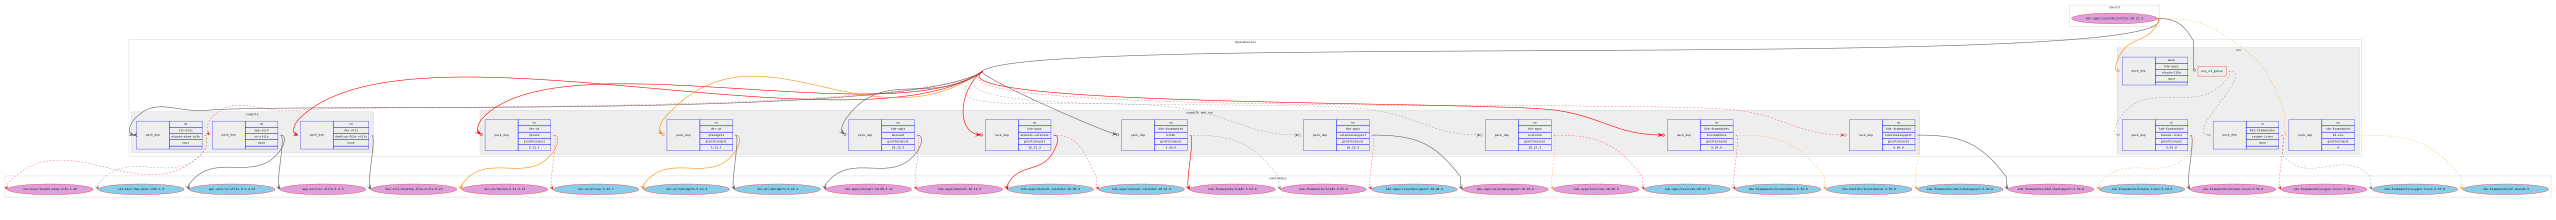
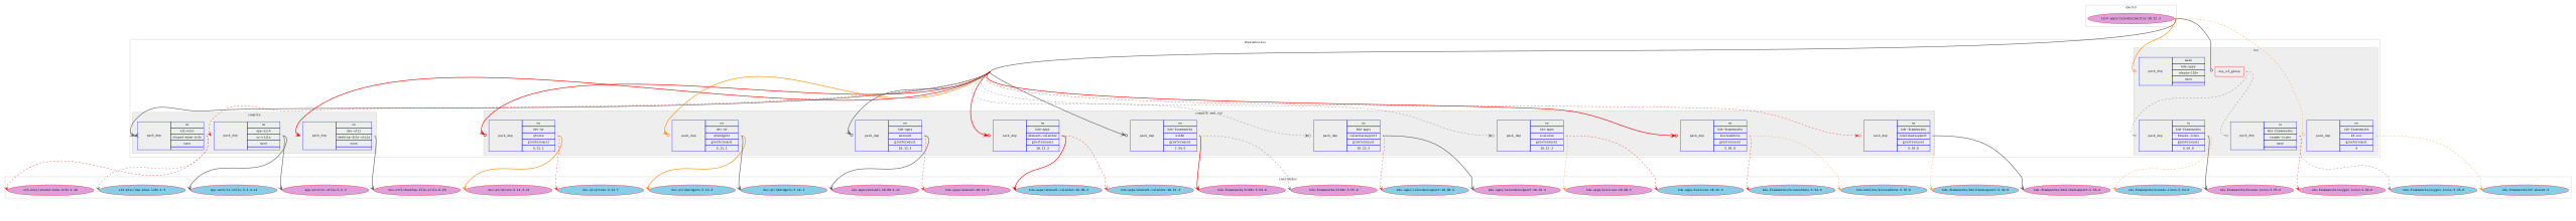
  digraph {
    compound=true
    concentrate=true
    fontname="IBM Plex Mono"
    fontsize=10
    newrank=true
    rankdir=TB
    ranksep=1.5
    node [color=red fontname="IBM Plex Mono" fontsize=10 style=filled]
    edge [arrowhead=vee color=gray40 fontname="IBM Plex Mono" headport=w style=dashed tailport=e weight=100]
-   n1 [fillcolor=plum label="kde-apps/calendarjanitor-18.12.3" width=4]
+   n1 [fillcolor=plum label="arch-apps/calendarjanitor-18.12.3" width=4]
    n2 [color=blue label=<<TABLE BORDER="0" CELLBORDER="1" CELLSPACING="0" CELLPADDING="4" WIDTH="220"><TR><TD ROWSPAN="6" CELLPADDING="30">pack_dep</TD></TR><TR><TD WIDTH="110">no</TD></TR><TR><TD>x11-misc</TD></TR><TR><TD>shared-mime-info</TD></TR><TR><TD>none</TD></TR><TR><TD></TD></TR></TABLE>> shape=none style=""]
    n3 [color=blue label=<<TABLE BORDER="0" CELLBORDER="1" CELLSPACING="0" CELLPADDING="4" WIDTH="220"><TR><TD ROWSPAN="6" CELLPADDING="30">pack_dep</TD></TR><TR><TD WIDTH="110">no</TD></TR><TR><TD>app-arch</TD></TR><TR><TD>xz-utils</TD></TR><TR><TD>none</TD></TR><TR><TD></TD></TR></TABLE>> shape=none style=""]
    n4 [color=blue label=<<TABLE BORDER="0" CELLBORDER="1" CELLSPACING="0" CELLPADDING="4" WIDTH="220"><TR><TD ROWSPAN="6" CELLPADDING="30">pack_dep</TD></TR><TR><TD WIDTH="110">no</TD></TR><TR><TD>dev-util</TD></TR><TR><TD>desktop-file-utils</TD></TR><TR><TD>none</TD></TR><TR><TD></TD></TR></TABLE>> shape=none style=""]
    n5 [color=blue label=<<TABLE BORDER="0" CELLBORDER="1" CELLSPACING="0" CELLPADDING="4" WIDTH="220"><TR><TD ROWSPAN="6" CELLPADDING="30">pack_dep</TD></TR><TR><TD WIDTH="110">no</TD></TR><TR><TD>dev-qt</TD></TR><TR><TD>qtcore</TD></TR><TR><TD>greaterequal</TD></TR><TR><TD>5.11.1</TD></TR></TABLE>> shape=none style=""]
    n6 [color=blue label=<<TABLE BORDER="0" CELLBORDER="1" CELLSPACING="0" CELLPADDING="4" WIDTH="220"><TR><TD ROWSPAN="6" CELLPADDING="30">pack_dep</TD></TR><TR><TD WIDTH="110">no</TD></TR><TR><TD>dev-qt</TD></TR><TR><TD>qtwidgets</TD></TR><TR><TD>greaterequal</TD></TR><TR><TD>5.11.1</TD></TR></TABLE>> shape=none style=""]
    n7 [color=blue label=<<TABLE BORDER="0" CELLBORDER="1" CELLSPACING="0" CELLPADDING="4" WIDTH="220"><TR><TD ROWSPAN="6" CELLPADDING="30">pack_dep</TD></TR><TR><TD WIDTH="110">no</TD></TR><TR><TD>kde-apps</TD></TR><TR><TD>akonadi</TD></TR><TR><TD>greaterequal</TD></TR><TR><TD>18.12.3</TD></TR></TABLE>> shape=none style=""]
    n8 [color=blue label=<<TABLE BORDER="0" CELLBORDER="1" CELLSPACING="0" CELLPADDING="4" WIDTH="220"><TR><TD ROWSPAN="6" CELLPADDING="30">pack_dep</TD></TR><TR><TD WIDTH="110">no</TD></TR><TR><TD>kde-apps</TD></TR><TR><TD>akonadi-calendar</TD></TR><TR><TD>greaterequal</TD></TR><TR><TD>18.12.3</TD></TR></TABLE>> shape=none style=""]
    n9 [color=blue label=<<TABLE BORDER="0" CELLBORDER="1" CELLSPACING="0" CELLPADDING="4" WIDTH="220"><TR><TD ROWSPAN="6" CELLPADDING="30">pack_dep</TD></TR><TR><TD WIDTH="110">no</TD></TR><TR><TD>kde-frameworks</TD></TR><TR><TD>ki18n</TD></TR><TR><TD>greaterequal</TD></TR><TR><TD>5.54.0</TD></TR></TABLE>> shape=none style=""]
    n10 [color=blue label=<<TABLE BORDER="0" CELLBORDER="1" CELLSPACING="0" CELLPADDING="4" WIDTH="220"><TR><TD ROWSPAN="6" CELLPADDING="30">pack_dep</TD></TR><TR><TD WIDTH="110">no</TD></TR><TR><TD>kde-apps</TD></TR><TR><TD>calendarsupport</TD></TR><TR><TD>greaterequal</TD></TR><TR><TD>18.12.3</TD></TR></TABLE>> shape=none style=""]
    n11 [color=blue label=<<TABLE BORDER="0" CELLBORDER="1" CELLSPACING="0" CELLPADDING="4" WIDTH="220"><TR><TD ROWSPAN="6" CELLPADDING="30">pack_dep</TD></TR><TR><TD WIDTH="110">no</TD></TR><TR><TD>kde-apps</TD></TR><TR><TD>kcalcore</TD></TR><TR><TD>greaterequal</TD></TR><TR><TD>18.12.3</TD></TR></TABLE>> shape=none style=""]
    n12 [color=blue label=<<TABLE BORDER="0" CELLBORDER="1" CELLSPACING="0" CELLPADDING="4" WIDTH="220"><TR><TD ROWSPAN="6" CELLPADDING="30">pack_dep</TD></TR><TR><TD WIDTH="110">no</TD></TR><TR><TD>kde-frameworks</TD></TR><TR><TD>kcoreaddons</TD></TR><TR><TD>greaterequal</TD></TR><TR><TD>5.54.0</TD></TR></TABLE>> shape=none style=""]
    n13 [color=blue label=<<TABLE BORDER="0" CELLBORDER="1" CELLSPACING="0" CELLPADDING="4" WIDTH="220"><TR><TD ROWSPAN="6" CELLPADDING="30">pack_dep</TD></TR><TR><TD WIDTH="110">no</TD></TR><TR><TD>kde-frameworks</TD></TR><TR><TD>kdelibs4support</TD></TR><TR><TD>greaterequal</TD></TR><TR><TD>5.54.0</TD></TR></TABLE>> shape=none style=""]
    n14 [color=blue label=<<TABLE BORDER="0" CELLBORDER="1" CELLSPACING="0" CELLPADDING="4" WIDTH="220"><TR><TD ROWSPAN="6" CELLPADDING="30">pack_dep</TD></TR><TR><TD WIDTH="110">no</TD></TR><TR><TD>kde-frameworks</TD></TR><TR><TD>breeze-icons</TD></TR><TR><TD>greaterequal</TD></TR><TR><TD>5.54.0</TD></TR></TABLE>> shape=none style=""]
    n15 [color=blue label=<<TABLE BORDER="0" CELLBORDER="1" CELLSPACING="0" CELLPADDING="4" WIDTH="220"><TR><TD ROWSPAN="6" CELLPADDING="30">pack_dep</TD></TR><TR><TD WIDTH="110">no</TD></TR><TR><TD>kde-frameworks</TD></TR><TR><TD>oxygen-icons</TD></TR><TR><TD>none</TD></TR><TR><TD></TD></TR></TABLE>> shape=none style=""]
    n16 [label=<<TABLE BORDER="0" CELLBORDER="1" CELLSPACING="0" CELLPADDING="4"><TR><TD CELLPADDING="10">any_of_group</TD></TR></TABLE>> shape=none style=""]
    n17 [color=blue label=<<TABLE BORDER="0" CELLBORDER="1" CELLSPACING="0" CELLPADDING="4" WIDTH="220"><TR><TD ROWSPAN="6" CELLPADDING="30">pack_dep</TD></TR><TR><TD WIDTH="110">no</TD></TR><TR><TD>kde-frameworks</TD></TR><TR><TD>kf-env</TD></TR><TR><TD>greaterequal</TD></TR><TR><TD>4</TD></TR></TABLE>> shape=none style=""]
    n18 [color=blue label=<<TABLE BORDER="0" CELLBORDER="1" CELLSPACING="0" CELLPADDING="4" WIDTH="220"><TR><TD ROWSPAN="6" CELLPADDING="30">pack_dep</TD></TR><TR><TD WIDTH="110">weak</TD></TR><TR><TD>kde-apps</TD></TR><TR><TD>kdepim-l10n</TD></TR><TR><TD>none</TD></TR><TR><TD></TD></TR></TABLE>> shape=none style=""]
    n19 [fillcolor=plum label="app-arch/xz-utils-5.2.3" width=4]
    n20 [fillcolor=skyblue label="app-arch/xz-utils-5.2.4-r2" width=4]
    n21 [fillcolor=plum label="dev-util/desktop-file-utils-0.23" width=4]
    n22 [fillcolor=plum label="x11-misc/shared-mime-info-1.10" width=4]
    n23 [fillcolor=skyblue label="x11-misc/dep-mime-info-1.9" width=4]
    n24 [fillcolor=plum label="dev-qt/qtcore-5.11.3-r2" width=4]
    n25 [fillcolor=skyblue label="dev-qt/qtcore-5.12.7" width=4]
    n26 [fillcolor=skyblue label="dev-qt/qtwidgets-5.11.3" width=4]
    n27 [fillcolor=skyblue label="dev-qt/qtwidgets-5.12.1" width=4]
    n28 [fillcolor=plum label="kde-apps/akonadi-18.08.3-r1" width=4]
    n29 [fillcolor=plum label="kde-apps/akonadi-18.12.3" width=4]
    n30 [fillcolor=skyblue label="kde-apps/akonadi-calendar-16.08.3" width=4]
    n31 [fillcolor=skyblue label="kde-apps/akonadi-calendar-18.12.3" width=4]
    n32 [fillcolor=skyblue label="kde-apps/calendarsupport-18.08.3" width=4]
    n33 [fillcolor=plum label="kde-apps/calendarsupport-18.22.3" width=4]
    n34 [fillcolor=plum label="kde-apps/kcalcore-18.08.3" width=4]
    n35 [fillcolor=skyblue label="kde-apps/kcalcore-18.12.3" width=4]
    n36 [fillcolor=skyblue label="kde-frameworks/kcoreaddons-5.54.0" width=4]
    n37 [fillcolor=skyblue label="kde-kdelibs/kcoreaddons-5.55.0" width=4]
    n38 [fillcolor=skyblue label="kde-frameworks/kdelibs4support-5.54.0" width=4]
    n39 [fillcolor=plum label="kde-frameworks/kdelibs4support-5.55.0" width=4]
    n40 [fillcolor=plum label="kde-frameworks/ki18n-5.54.0" width=4]
    n41 [fillcolor=plum label="kde-frameworks/ki18n-5.55.0" width=4]
    n42 [fillcolor=skyblue label="kde-frameworks/breeze-icons-5.54.0" width=4]
    n43 [fillcolor=plum label="kde-frameworks/breeze-icons-5.55.0" width=4]
    n44 [fillcolor=plum label="kde-frameworks/oxygen-icons-5.54.0" width=4]
    n45 [fillcolor=skyblue label="kde-frameworks/oxygen-icons-5.55.0" width=4]
    n46 [fillcolor=skyblue label="kde-frameworks/kf-shared-5" width=4]
    subgraph cluster_1 {
      color=gray
      label=<<i>ebuild</i>>
      rank=same
      n1
    }
    subgraph cluster_2 {
      color=gray
      label=<<i>dependencies</i>>
      subgraph cluster_3 {
        color=gray
        fillcolor="#eeeeee"
        label=<<i>compile</i>>
        style=filled
        subgraph sub_4 {
          color=gray
          fillcolor="#eeeeee"
          label=<<i>compile</i>>
          style=filled
          n2
        }
        subgraph sub_5 {
          color=gray
          fillcolor="#eeeeee"
          label=<<i>compile</i>>
          style=filled
          n3
        }
        subgraph sub_6 {
          color=gray
          fillcolor="#eeeeee"
          label=<<i>compile</i>>
          style=filled
          n4
        }
      }
      subgraph cluster_7 {
        color=gray
        fillcolor="#eeeeee"
        label=<<i>compile and run</i>>
        style=filled
        subgraph sub_8 {
          color=gray
          fillcolor="#eeeeee"
          label=<<i>compile and run</i>>
          style=filled
          n5
        }
        subgraph sub_9 {
          color=gray
          fillcolor="#eeeeee"
          label=<<i>compile and run</i>>
          style=filled
          n6
        }
        subgraph sub_10 {
          color=gray
          fillcolor="#eeeeee"
          label=<<i>compile and run</i>>
          style=filled
          n7
        }
        subgraph sub_11 {
          color=gray
          fillcolor="#eeeeee"
          label=<<i>compile and run</i>>
          style=filled
          n8
        }
        subgraph sub_12 {
          color=gray
          fillcolor="#eeeeee"
          label=<<i>compile and run</i>>
          style=filled
          n9
        }
        subgraph sub_13 {
          color=gray
          fillcolor="#eeeeee"
          label=<<i>compile and run</i>>
          style=filled
          n10
        }
        subgraph sub_14 {
          color=gray
          fillcolor="#eeeeee"
          label=<<i>compile and run</i>>
          style=filled
          n11
        }
        subgraph sub_15 {
          color=gray
          fillcolor="#eeeeee"
          label=<<i>compile and run</i>>
          style=filled
          n12
        }
        subgraph sub_16 {
          color=gray
          fillcolor="#eeeeee"
          label=<<i>compile and run</i>>
          style=filled
          n13
        }
      }
      subgraph cluster_17 {
        color=gray
        fillcolor="#eeeeee"
        label=<<i>run</i>>
        style=filled
        subgraph sub_18 {
          color=gray
          fillcolor="#eeeeee"
          label=<<i>run</i>>
          style=filled
          n16
          subgraph sub_19 {
            color=gray
            fillcolor="#eeeeee"
            label=<<i>run</i>>
            style=filled
            n14
          }
          subgraph sub_20 {
            color=gray
            fillcolor="#eeeeee"
            label=<<i>run</i>>
            style=filled
            n15
          }
        }
        subgraph sub_21 {
          color=gray
          fillcolor="#eeeeee"
          label=<<i>run</i>>
          style=filled
          n17
        }
        subgraph sub_22 {
          color=gray
          fillcolor="#eeeeee"
          label=<<i>run</i>>
          style=filled
          n18
        }
      }
    }
    subgraph cluster_23 {
      color=gray
      label=<<i>candidates</i>>
      rank=same
      subgraph sub_24 {
        color=black
        label=<<i>candidates</i>>
        nodesep=1
        rank=same
        n19
        n20
      }
      subgraph sub_25 {
        color=black
        label=<<i>candidates</i>>
        nodesep=1
        rank=same
        n21
      }
      subgraph sub_26 {
        color=black
        label=<<i>candidates</i>>
        nodesep=1
        rank=same
        n22
        n23
      }
      subgraph sub_27 {
        color=black
        label=<<i>candidates</i>>
        nodesep=1
        rank=same
        n24
        n25
      }
      subgraph sub_28 {
        color=black
        label=<<i>candidates</i>>
        nodesep=1
        rank=same
        n26
        n27
      }
      subgraph sub_29 {
        color=black
        label=<<i>candidates</i>>
        nodesep=1
        rank=same
        n28
        n29
      }
      subgraph sub_30 {
        color=black
        label=<<i>candidates</i>>
        nodesep=1
        rank=same
        n30
        n31
      }
      subgraph sub_31 {
        color=black
        label=<<i>candidates</i>>
        nodesep=1
        rank=same
        n32
        n33
      }
      subgraph sub_32 {
        color=black
        label=<<i>candidates</i>>
        nodesep=1
        rank=same
        n34
        n35
      }
      subgraph sub_33 {
        color=black
        label=<<i>candidates</i>>
        nodesep=1
        rank=same
        n36
        n37
      }
      subgraph sub_34 {
        color=black
        label=<<i>candidates</i>>
        nodesep=1
        rank=same
        n38
        n39
      }
      subgraph sub_35 {
        color=black
        label=<<i>candidates</i>>
        nodesep=1
        rank=same
        n40
        n41
      }
      subgraph sub_36 {
        color=black
        label=<<i>candidates</i>>
        nodesep=1
        rank=same
        n42
        n43
      }
      subgraph sub_37 {
        color=black
        label=<<i>candidates</i>>
        nodesep=1
        rank=same
        n44
        n45
      }
      subgraph sub_38 {
        color=black
        label=<<i>candidates</i>>
        nodesep=1
        rank=same
        n46
      }
      subgraph sub_39 {
        color=black
        label=<<i>candidates</i>>
        nodesep=1
        rank=same
      }
    }
    n1 -> n2 [style=bold weight=20]
    n1 -> n3 [color=red weight=20]
    n1 -> n4 [color=red style=bold weight=20]
    n1 -> n5 [arrowhead=odotvee color=red style=bold weight=20]
    n1 -> n6 [arrowhead=odotvee color=darkorange style=bold weight=20]
    n1 -> n7 [arrowhead=odotvee style=bold weight=20]
    n1 -> n8 [arrowhead=odotvee color=red style=bold weight=20]
    n1 -> n9 [arrowhead=odotvee style=bold weight=20]
    n1 -> n10 [arrowhead=odotvee weight=20]
    n1 -> n11 [arrowhead=odotvee weight=20]
    n1 -> n12 [arrowhead=odotvee color=red style=bold weight=20]
    n1 -> n13 [arrowhead=odotvee color=red weight=20]
    n1 -> n16 [arrowhead=odot style=bold weight=20]
    n1 -> n17 [arrowhead=odot color=darkorange weight=20]
    n1 -> n18 [arrowhead=odot color=darkorange style=bold weight=20]
    n2 -> n22 [color=red]
    n2 -> n23
    n3 -> n19 [style=bold]
    n3 -> n20 [style=bold]
    n4 -> n21 [style=bold]
    n5 -> n24 [color=darkorange style=bold]
    n5 -> n25 [color=red]
    n6 -> n26 [color=darkorange style=bold]
    n6 -> n27 [style=bold]
    n7 -> n28 [style=bold]
    n7 -> n29 [color=red]
    n8 -> n30 [color=red style=bold]
    n8 -> n31 [color=red]
    n9 -> n40 [color=red style=bold]
    n9 -> n41
    n10 -> n32 [color=red]
    n10 -> n33 [style=bold]
    n11 -> n34 [color=darkorange]
    n11 -> n35 [color=red]
    n12 -> n36 [color=red]
    n12 -> n37 [color=darkorange]
    n13 -> n38 [color=darkorange]
    n13 -> n39 [style=bold]
    n14 -> n42 [color=darkorange]
    n14 -> n43 [style=bold]
    n15 -> n44 [color=red]
    n15 -> n45
    n16 -> n14 [arrowhead=oinv weight=20]
    n16 -> n15 [arrowhead=oinv weight=20]
    n17 -> n46 [color=darkorange]
  }
